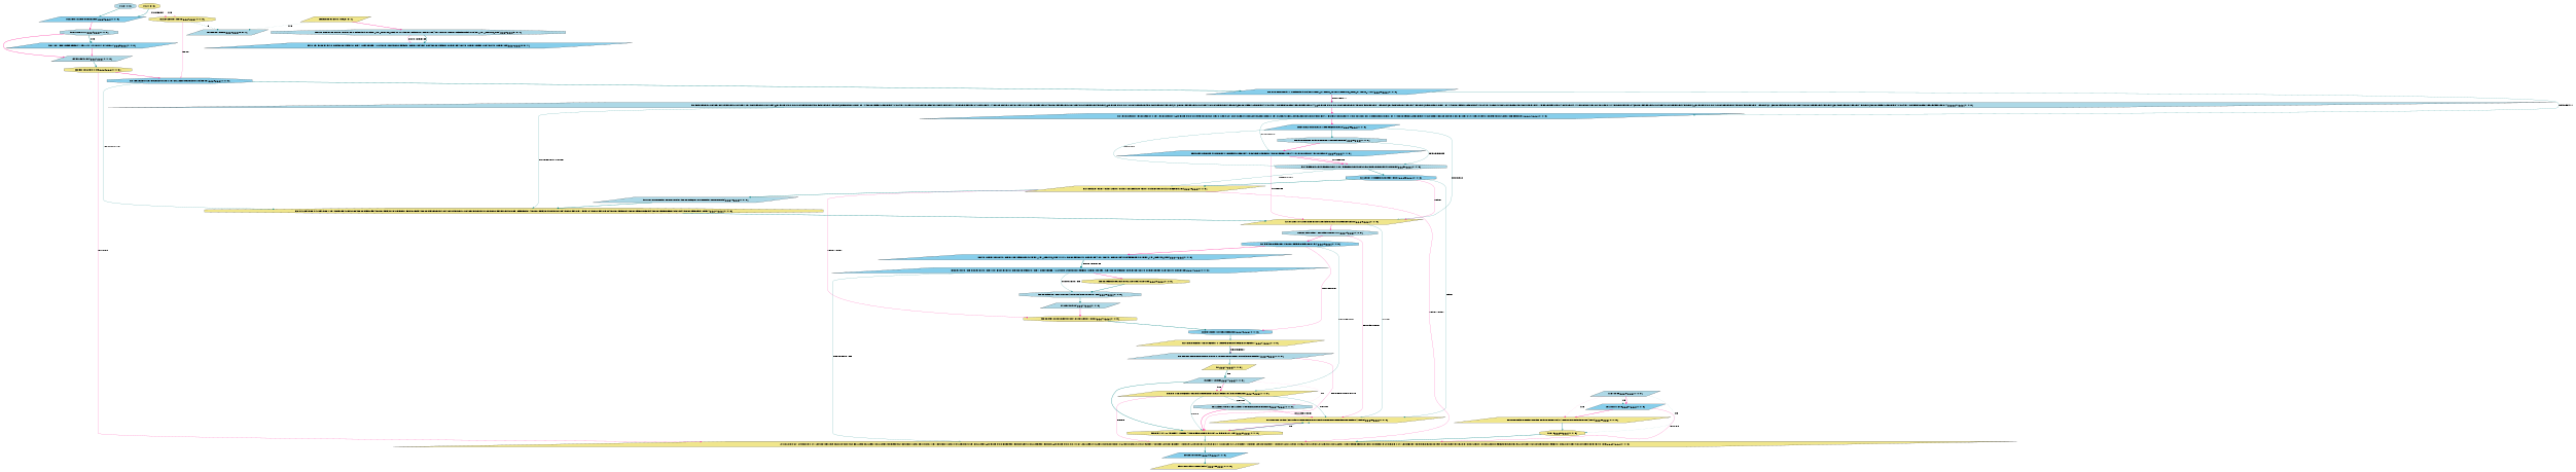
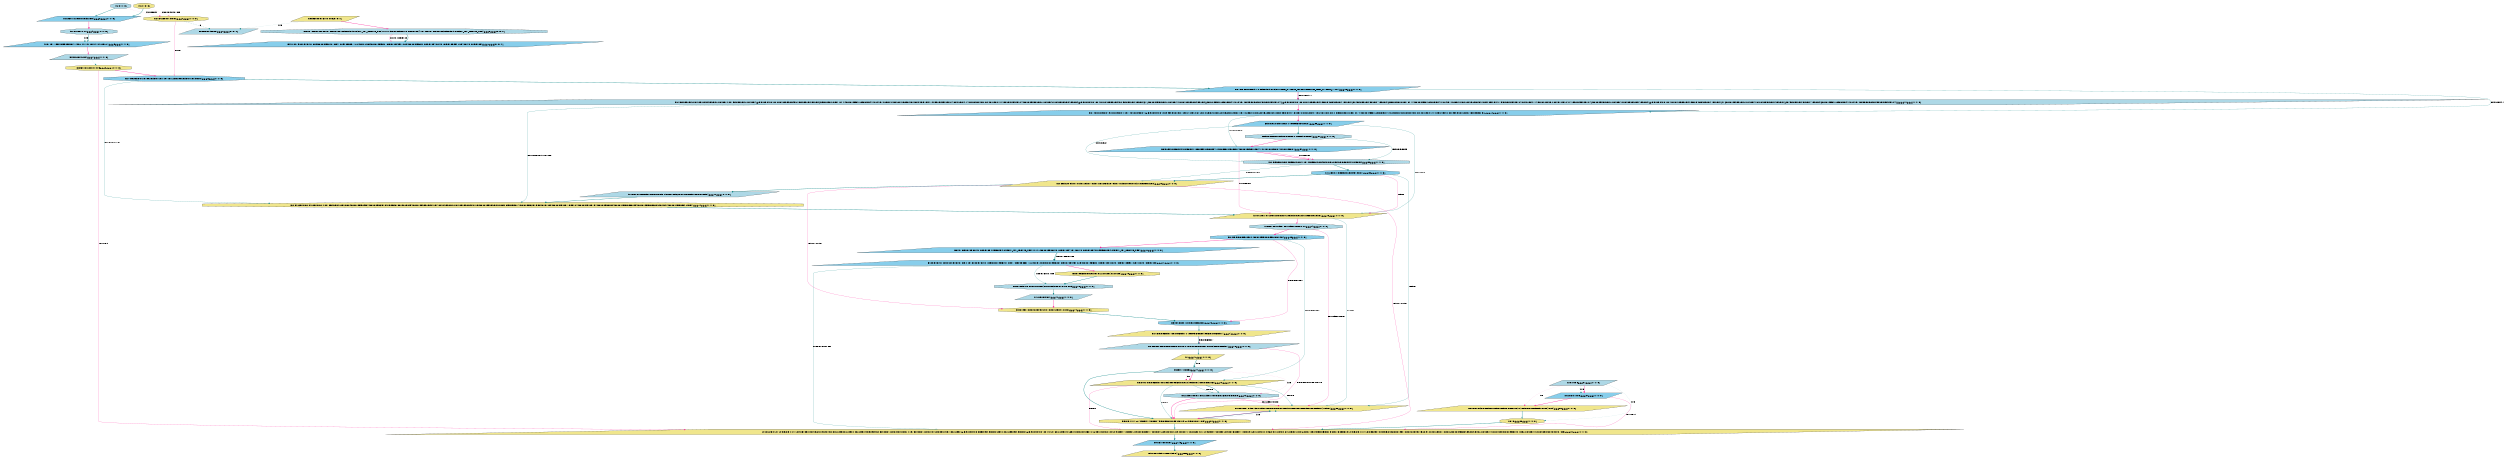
  digraph {
    fontname=Lato
    node [fillcolor=khaki fontname=Lato shape=parallelogram style=filled]
    edge [arrowhead=dot color=teal fontname=Lato style=bold]
    n1 [label="boolean normalExit = true@@@8@@@['1', '1', '0']" shape=octagon]
    n2 [label="{if (normalExit) {try {if (firehose != null) {log.info(\"Persisting remaining data.\")final Committer committer = committerSupplier.get()final CountDownLatch persistLatch = new CountDownLatch(1)plumber.persist(new Committer(){@Override public Object getMetadata(){return committer.getMetadata()}@Override public void run(){try {committer.run()}{persistLatch.countDown()}}})persistLatch.await()}if (gracefullyStopped) {log.info(\"Gracefully stopping.\")}{log.info(\"Finishing the job.\")synchronized (this) {if (gracefullyStopped) {log.info(\"Gracefully stopping.\")}{finishingJob = true}}if (finishingJob) {plumber.finishJob()}}}catch (InterruptedException e) catch (Exception e) {if (firehose != null) {CloseQuietly.close(firehose)}toolbox.getMonitorScheduler().removeMonitor(metricsMonitor)}}toolbox.getDataSegmentServerAnnouncer().unannounce()toolbox.getDruidNodeAnnouncer().unannounce(discoveryDruidNode)}@@@91@@@['1', '1', '0']"]
    n3 [fillcolor=skyblue label="final SegmentPublisher segmentPublisher = new TaskActionSegmentPublisher(toolbox)@@@9@@@['1', '1', '0']" shape=octagon]
    n4 [fillcolor=skyblue label="log.info(\"Job done!\")@@@149@@@['1', '1', '0']"]
    n5 [label="final PlumberSchool plumberSchool = new RealtimePlumberSchool(toolbox.getEmitter(),toolbox.getQueryRunnerFactoryConglomerate(),toolbox.getSegmentPusher(),lockingSegmentAnnouncer,segmentPublisher,toolbox.getSegmentHandoffNotifierFactory(),toolbox.getQueryExecutorService(),toolbox.getIndexMergerV9(),toolbox.getIndexIO(),toolbox.getCache(),toolbox.getCacheConfig(),toolbox.getCachePopulatorStats(),toolbox.getObjectMapper())@@@62@@@['1', '1', '0']" shape=octagon]
    n6 [fillcolor=skyblue label="final long lockTimeoutMs = getContextValue(Tasks.LOCK_TIMEOUT_KEY,Tasks.DEFAULT_LOCK_TIMEOUT_MILLIS)@@@10@@@['1', '1', '0']"]
    n7 [fillcolor=lightblue label="Supplier<Committer> committerSupplier = null@@@64@@@['1', '1', '0']" shape=octagon]
    n8 [label="Plumbers.addNextRow(committerSupplier,firehose,plumber,tuningConfig.isReportParseExceptions(),metrics)@@@83@@@['1', '1', '0']"]
    n9 [fillcolor=skyblue label="final File firehoseTempDir = toolbox.getFirehoseTemporaryDir()@@@65@@@['1', '1', '0']" shape=octagon]
    n10 [label="firehose != null && (!gracefullyStopped || firehoseDrainableByClosing) && firehose.hasMore()@@@82@@@['1', '1', '0']" shape=octagon]
    n11 [fillcolor=skyblue label="LookupNodeService lookupNodeService = getContextValue(CTX_KEY_LOOKUP_TIER) == null? toolbox.getLookupNodeService(): new LookupNodeService((String)getContextValue(CTX_KEY_LOOKUP_TIER))@@@66@@@['1', '1', '0']"]
    n12 [fillcolor=skyblue label="FileUtils.forceMkdir(firehoseTempDir)@@@73@@@['1', '1', '0']" shape=octagon]
    n13 [label="firehose = firehoseFactory.connect(spec.getDataSchema().getParser(),firehoseTempDir)@@@78@@@['1', '1', '0']"]
    n14 [fillcolor=skyblue label="this.metrics = fireDepartment.getMetrics()@@@59@@@['1', '1', '0']" shape=octagon]
    n15 [label="this.plumber = plumberSchool.findPlumber(dataSchema,tuningConfig,metrics)@@@63@@@['1', '1', '0']"]
    n16 [label="final RealtimeMetricsMonitor metricsMonitor = TaskRealtimeMetricsMonitorBuilder.build(this,fireDepartment)@@@60@@@['1', '1', '0']"]
    n17 [label="toolbox.getMonitorScheduler().addMonitor(metricsMonitor)@@@72@@@['1', '1', '0']" shape=octagon]
    n18 [fillcolor=lightblue label="this.queryRunnerFactoryConglomerate = toolbox.getQueryRunnerFactoryConglomerate()@@@61@@@['1', '1', '0']"]
    n19 [fillcolor=skyblue label="return new DiscoveryDruidNode(toolbox.getDruidNode(),NodeType.PEON,ImmutableMap.of(toolbox.getDataNodeService().getName(),toolbox.getDataNodeService(),lookupNodeService.getName(),lookupNodeService))@@@4@@@['0', '0', '1']"]
    n20 [fillcolor=skyblue label="DiscoveryDruidNode discoveryDruidNode = new DiscoveryDruidNode(toolbox.getDruidNode(),NodeType.PEON,ImmutableMap.of(toolbox.getDataNodeService().getName(),toolbox.getDataNodeService(),lookupNodeService.getName(),lookupNodeService))@@@67@@@['1', '1', '0']"]
    n21 [label="toolbox.getDataSegmentServerAnnouncer().announce()@@@69@@@['1', '1', '0']" shape=octagon]
    n22 [fillcolor=lightblue label="toolbox.getDruidNodeAnnouncer().announce(discoveryDruidNode)@@@70@@@['1', '1', '0']" shape=octagon]
    n23 [fillcolor=lightblue label="plumber.startJob()@@@71@@@['1', '1', '0']"]
    n24 [label="throw e@@@89@@@['1', '1', '0']" shape=octagon]
    n25 [fillcolor=lightblue label="final boolean firehoseDrainableByClosing = isFirehoseDrainableByClosing(firehoseFactory)@@@75@@@['1', '1', '0']"]
    n26 [label="this@@@76@@@['1', '1', '0']"]
    n27 [fillcolor=lightblue label="!gracefullyStopped@@@77@@@['1', '1', '0']"]
    n28 [fillcolor=skyblue label="throw new IllegalStateException(\"WTF?!? run with non-null plumber??!\")@@@5@@@['1', '1', '0']"]
    n29 [fillcolor=lightblue label="setupTimeoutAlert()@@@7@@@['1', '1', '0']"]
    n30 [fillcolor=lightblue label="LookupNodeService lookupNodeService = getContextValue(CTX_KEY_LOOKUP_TIER) == null? toolbox.getLookupNodeService(): new LookupNodeService(getContextValue(CTX_KEY_LOOKUP_TIER))@@@3@@@['0', '0', '1']" shape=octagon]
    n31 [fillcolor=lightblue label="RealtimeIOConfig realtimeIOConfig = spec.getIOConfig()@@@56@@@['1', '1', '0']" shape=octagon]
    n32 [fillcolor=lightblue label="final FireDepartment fireDepartment = new FireDepartment(dataSchema,realtimeIOConfig,tuningConfig)@@@58@@@['1', '1', '0']" shape=octagon]
    n33 [fillcolor=skyblue label="RealtimeTuningConfig tuningConfig = spec.getTuningConfig().withBasePersistDirectory(toolbox.getPersistDir()).withVersioningPolicy(versioningPolicy)@@@57@@@['1', '1', '0']"]
    n34 [fillcolor=lightblue label="run['0', '1', '0']" shape=octagon]
    n35 [label="final TaskToolbox toolbox@@@2@@@['1', '1', '0']" shape=octagon]
    n36 [fillcolor=skyblue label="runThread = Thread.currentThread()@@@3@@@['1', '1', '0']"]
    n37 [fillcolor=lightblue label="TaskToolbox toolbox@@@2@@@['0', '0', '1']"]
    n38 [fillcolor=lightblue label="this.plumber != null@@@4@@@['1', '1', '0']" shape=octagon]
    n39 [label="return TaskStatus.success(getId())@@@150@@@['1', '1', '0']"]
    n40 [fillcolor=lightblue label="committerSupplier = Committers.supplierFromFirehose(firehose)@@@79@@@['1', '1', '0']" shape=octagon]
    n41 [fillcolor=skyblue label="normalExit = false@@@87@@@['1', '1', '0']"]
    n42 [label="log.makeAlert(e,\"Exception aborted realtime processing(%s(\",dataSchema.getDataSource()).emit()@@@88@@@['1', '1', '0']"]
    n43 [label="run['1', '0', '0']" shape=octagon]
    n44 [label="final FirehoseFactory firehoseFactory = spec.getIOConfig().getFirehoseFactory()@@@74@@@['1', '1', '0']"]
    n45 [fillcolor=lightblue label="final DataSegmentAnnouncer lockingSegmentAnnouncer = new DataSegmentAnnouncer(){@Override public void announceSegment(final DataSegment segment){Preconditions.checkNotNull(toolbox.getTaskActionClient().submit(new TimeChunkLockAcquireAction(TaskLockType.EXCLUSIVE,segment.getInterval(),lockTimeoutMs)),\"Cannot acquire a lock for interval(%s(\",segment.getInterval())toolbox.getSegmentAnnouncer().announceSegment(segment)}@Override public void unannounceSegment(final DataSegment segment){try {toolbox.getSegmentAnnouncer().unannounceSegment(segment)}{toolbox.getTaskActionClient().submit(new LockReleaseAction(segment.getInterval()))}}@Override public void announceSegments(Iterable<DataSegment> segments){for (DataSegment segment : segments){Preconditions.checkNotNull(toolbox.getTaskActionClient().submit(new TimeChunkLockAcquireAction(TaskLockType.EXCLUSIVE,segment.getInterval(),lockTimeoutMs)),\"Cannot acquire a lock for interval(%s(\",segment.getInterval())}toolbox.getSegmentAnnouncer().announceSegments(segments)}@Override public void unannounceSegments(Iterable<DataSegment> segments){try {toolbox.getSegmentAnnouncer().unannounceSegments(segments)}{for (DataSegment segment : segments){toolbox.getTaskActionClient().submit(new LockReleaseAction(segment.getInterval()))}}}}@@@11@@@['1', '1', '0']"]
    n46 [fillcolor=skyblue label="final VersioningPolicy versioningPolicy = new VersioningPolicy(){@Override public String getVersion(final Interval interval){try {final TimeChunkLockAcquireAction action = new TimeChunkLockAcquireAction(TaskLockType.EXCLUSIVE,interval,lockTimeoutMs)final TaskLock lock = Preconditions.checkNotNull(toolbox.getTaskActionClient().submit(action),\"Cannot acquire a lock for interval(%s(\",interval)return lock.getVersion()}catch (IOException e) }}@@@42@@@['1', '1', '0']"]
    n47 [fillcolor=skyblue label="DataSchema dataSchema = spec.getDataSchema()@@@55@@@['1', '1', '0']"]
    n48 [label="createDiscoveryDruidNode['0', '0', '1']"]
    n49 [fillcolor=lightblue label="Throwable e@@@86@@@['1', '1', '0']"]
    n1 -> n2 [arrowhead=normal color=deeppink label=normalExit style=solid]
    n1 -> n3 [arrowhead=onormal color=deeppink]
    n2 -> n4 [arrowhead=normal]
    n3 -> n5 [label=segmentPublisher style=solid]
    n3 -> n6 [arrowhead=normal]
    n4 -> n39
    n5 -> n15
    n6 -> n45 [label=lockTimeoutMs style=solid]
    n6 -> n45 [arrowhead=normal color=deeppink]
    n6 -> n46 [arrowhead=normal label=lockTimeoutMs style=solid]
    n7 -> n8 [arrowhead=normal color=deeppink label=committerSupplier style=solid]
    n7 -> n9 [arrowhead=normal color=deeppink]
    n8 -> n10 [arrowhead=normal color=deeppink]
    n9 -> n11 [color=deeppink]
    n9 -> n12 [color=deeppink label=firehoseTempDir style=solid]
    n9 -> n13 [arrowhead=normal label=firehoseTempDir style=solid]
    n10 -> n2 [arrowhead=onormal]
    n10 -> n8 [label=true style=dotted]
    n10 -> n8 [arrowhead=normal]
    n11 -> n20 [label=lookupNodeService style=solid]
    n11 -> n20
    n12 -> n44 [arrowhead=onormal]
    n13 -> n2 [arrowhead=onormal color=deeppink label=firehose style=solid]
    n13 -> n8 [label=firehose style=solid]
    n13 -> n10 [arrowhead=normal label=firehose style=solid]
    n13 -> n40 [arrowhead=onormal label=firehose style=solid]
    n13 -> n40 [arrowhead=onormal]
    n14 -> n8 [arrowhead=normal label=metrics style=solid]
    n14 -> n15 [arrowhead=normal color=deeppink label=metrics style=solid]
    n14 -> n16
    n15 -> n7 [arrowhead=onormal color=deeppink]
    n15 -> n8 [arrowhead=onormal label=plumber style=solid]
    n16 -> n2 [color=deeppink label=metricsMonitor style=solid]
    n16 -> n17 [color=deeppink label=metricsMonitor style=solid]
    n16 -> n18
    n17 -> n12
    n18 -> n5
    n20 -> n2 [arrowhead=onormal label=discoveryDruidNode style=solid]
    n20 -> n21 [arrowhead=onormal color=deeppink]
    n20 -> n22 [arrowhead=normal label=discoveryDruidNode style=solid]
    n21 -> n22
    n22 -> n23 [arrowhead=normal]
    n23 -> n17 [color=deeppink]
    n24 -> n2 [arrowhead=normal]
    n25 -> n10 [color=deeppink label=firehoseDrainableByClosing style=solid]
    n25 -> n26 [arrowhead=onormal]
    n26 -> n27 [arrowhead=normal label=true style=dotted]
    n26 -> n27 [arrowhead=onormal]
    n27 -> n10 [arrowhead=normal]
    n27 -> n13 [arrowhead=normal color=deeppink]
    n27 -> n13 [color=deeppink label=true style=dotted]
    n27 -> n40 [arrowhead=onormal color=deeppink label=true style=dotted]
    n28 -> n29 [arrowhead=onormal color=deeppink]
-   n29 -> n1 [arrowhead=normal]
+   n29 -> n1 [arrowhead=normal style=dotted]
    n30 -> n19 [arrowhead=onormal color=deeppink label=lookupNodeService style=solid]
    n30 -> n19
    n31 -> n32 [arrowhead=normal label=realtimeIOConfig style=solid]
    n31 -> n33 [arrowhead=normal color=deeppink]
    n32 -> n14
    n32 -> n16 [arrowhead=onormal label=fireDepartment style=solid]
    n33 -> n15 [color=deeppink label=tuningConfig style=solid]
    n33 -> n32 [color=deeppink]
    n33 -> n32 [arrowhead=normal color=deeppink label=tuningConfig style=solid]
    n34 -> n35 [color=deeppink label=tuningConfig style=dotted]
    n34 -> n36 [arrowhead=onormal]
    n35 -> n3 [arrowhead=onormal color=deeppink label=toolbox style=solid]
    n35 -> n37 [label=0 style=dashed]
    n36 -> n38 [arrowhead=normal color=deeppink]
    n38 -> n28 [label=true style=dotted]
    n38 -> n28 [arrowhead=onormal]
-   n38 -> n29 [arrowhead=onormal color=deeppink]
    n40 -> n8 [color=deeppink label=committerSupplier style=solid]
    n40 -> n10 [color=deeppink]
    n41 -> n2 [arrowhead=normal color=deeppink label=normalExit style=solid]
    n41 -> n42 [arrowhead=onormal color=deeppink]
    n42 -> n24 [arrowhead=onormal]
-   n43 -> n35 [arrowhead=onormal color=deeppink label=true style=dotted]
+   n43 -> n35 [arrowhead=onormal color=deeppink label=discoveryDruidNode style=dotted]
    n43 -> n36 [arrowhead=onormal]
    n44 -> n25 [arrowhead=normal color=deeppink label=firehoseFactory style=solid]
    n44 -> n25
    n45 -> n5 [arrowhead=normal label=lockingSegmentAnnouncer style=solid]
    n45 -> n46 [color=deeppink]
    n46 -> n33 [arrowhead=onormal label=versioningPolicy style=solid]
    n46 -> n47 [color=deeppink]
    n47 -> n15 [arrowhead=onormal label=dataSchema style=solid]
    n47 -> n31
    n47 -> n32 [arrowhead=onormal label=dataSchema style=solid]
    n48 -> n30 [arrowhead=onormal color=deeppink]
    n48 -> n37 [label=true style=dotted]
    n49 -> n24 [arrowhead=normal label=true style=dotted]
    n49 -> n41 [arrowhead=normal color=deeppink]
    n49 -> n41 [label=true style=dotted]
    n49 -> n42 [color=deeppink label=true style=dotted]
  }
